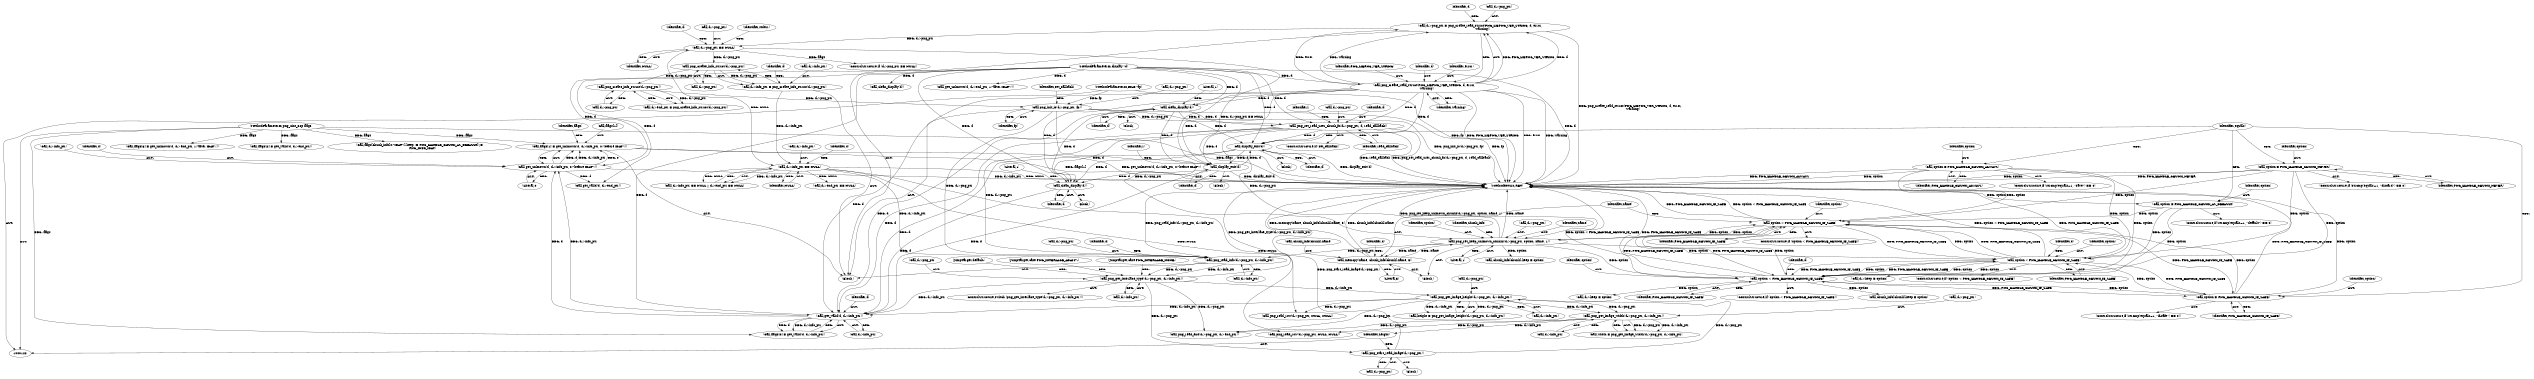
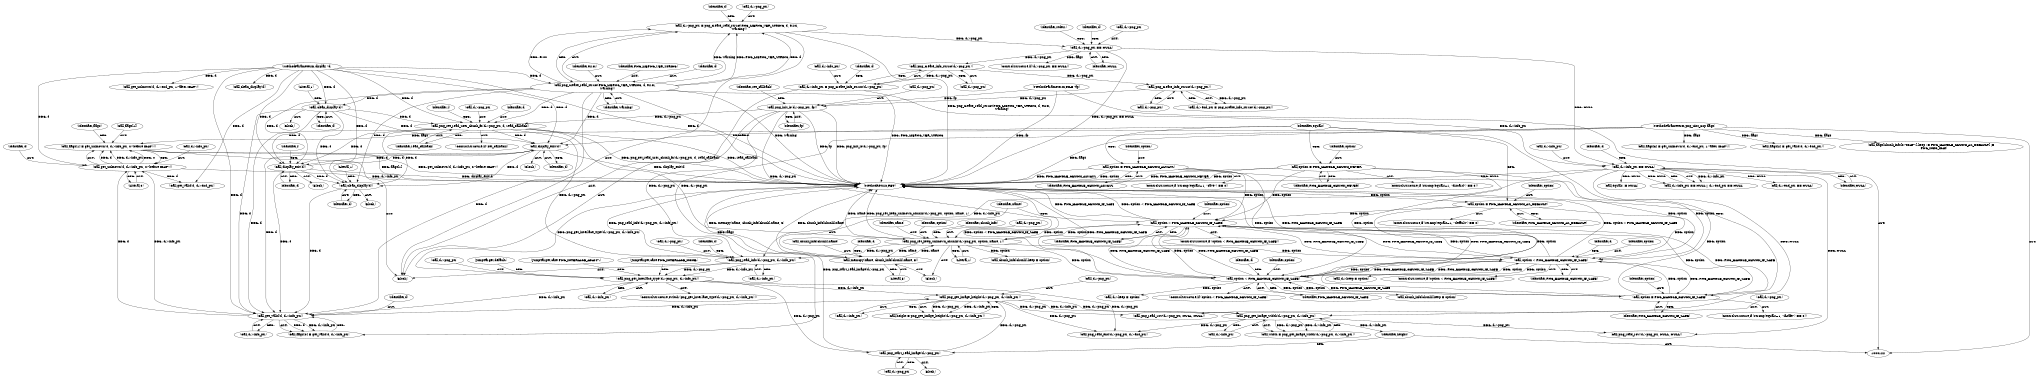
  digraph {
    n1 [label="(Call,flags[1] = get_unknown(d, d->info_ptr, 0/*before IDAT*/))"]
    n2 [label="(Call,get_unknown(d, d->info_ptr, 0/*before IDAT*/))"]
    n3 [label="(Block,)"]
    n4 [label="(MethodReturn,RET)"]
    n5 [label="(Literal,0)"]
    n6 [label="(Call,get_valid(d, d->end_ptr))"]
    n7 [label="(Call,option = PNG_HANDLE_CHUNK_AS_DEFAULT)"]
    n8 [label="(Call,get_valid(d, d->info_ptr))"]
    n9 [label="(Call,flags[0] = get_valid(d, d->info_ptr))"]
    n10 [label="(Call,d->info_ptr)"]
    n11 [label="(Call,display_exit(d))"]
    n12 [label="(Call,display_exit(d))"]
    n13 [label="(Call,clean_display(d))"]
    n14 [label="(Identifier,d)"]
    n15 [label="(Block,)"]
    n16 [label="(Block,)"]
    n17 [label="(Identifier,d)"]
    n18 [label="(Block,)"]
    n19 [label="(Identifier,d)"]
    n20 [label="(Call,clean_display(d))"]
    n21 [label="(Call,png_set_read_user_chunk_fn(d->png_ptr, d, read_callback))"]
    n22 [label="(Identifier,d)"]
    n23 [label="(Block,)"]
    n24 [label="(Call,png_read_info(d->png_ptr, d->info_ptr))"]
    n25 [label="(Call,png_set_keep_unknown_chunks(d->png_ptr, option, name, 1))"]
    n26 [label="(Identifier,read_callback)"]
    n27 [label="(ControlStructure,if (set_callback))"]
    n28 [label="(Call,png_create_read_struct(PNG_LIBPNG_VER_STRING, d, error,\n      warning))"]
    n29 [label="(Call,d->png_ptr = png_create_read_struct(PNG_LIBPNG_VER_STRING, d, error,\n      warning))"]
    n30 [label="(Identifier,warning)"]
    n31 [label="(Call,d->png_ptr == NULL)"]
    n32 [label="(MethodParameterIn,display *d)"]
    n33 [label="(Call,get_unknown(d, d->end_ptr, 1/*after IDAT*/))"]
    n34 [label="(Call,clean_display(d))"]
    n35 [label="(Call,png_get_interlace_type(d->png_ptr, d->info_ptr))"]
    n36 [label="(Call,d->info_ptr)"]
    n37 [label="(Call,option < PNG_HANDLE_CHUNK_IF_SAFE)"]
    n38 [label="(Call,option < PNG_HANDLE_CHUNK_IF_SAFE)"]
    n39 [label="(Call,option < PNG_HANDLE_CHUNK_IF_SAFE)"]
    n40 [label="(Call,memcpy(name, chunk_info[chunk].name, 5))"]
    n41 [label="(Block,)"]
    n42 [label="(Call,chunk_info[chunk].keep = option)"]
    n43 [label="(Literal,1)"]
    n44 [label="(Call,png_init_io(d->png_ptr, fp))"]
    n45 [label="(Identifier,fp)"]
    n46 [label="(Call,png_create_info_struct(d->png_ptr))"]
    n47 [label="(Call,d->png_ptr)"]
    n48 [label="(Call,d->end_ptr = png_create_info_struct(d->png_ptr))"]
    n49 [label="(Call,png_create_info_struct(d->png_ptr))"]
    n50 [label="(Call,d->info_ptr = png_create_info_struct(d->png_ptr))"]
    n51 [label="(Call,d->png_ptr)"]
    n52 [label="(Call,d->info_ptr == NULL)"]
    n53 [label="(ControlStructure,if (d->png_ptr == NULL))"]
    n54 [label="(Identifier,NULL)"]
+   n55 [label="(Call,equals != NULL)"]
    n56 [label="(Call,png_read_row(d->png_ptr, NULL, NULL))"]
    n57 [label="(Identifier,NULL)"]
    n58 [label="(Call,png_read_row(d->png_ptr, NULL, NULL))"]
    n59 [label="(Call,d->end_ptr == NULL)"]
    n60 [label="(Call,d->info_ptr == NULL || d->end_ptr == NULL)"]
    n61 [label="(MethodParameterIn,FILE *fp)"]
    1000122
    n63 [label="(Call,png_get_image_height(d->png_ptr, d->info_ptr))"]
    n64 [label="(Call,png_start_read_image(d->png_ptr))"]
    n65 [label="(ControlStructure,switch (png_get_interlace_type(d->png_ptr, d->info_ptr)))"]
    n66 [label="(Call,d->info_ptr)"]
    n67 [label="(Call,png_read_end(d->png_ptr, d->end_ptr))"]
    n68 [label="(Call,png_get_image_width(d->png_ptr, d->info_ptr))"]
    n69 [label="(Call,d->info_ptr)"]
    n70 [label="(Call,height = png_get_image_height(d->png_ptr, d->info_ptr))"]
    n71 [label="(Call,d->png_ptr)"]
    n72 [label="(Block,)"]
    n73 [label="(Call,option = PNG_HANDLE_CHUNK_IF_SAFE)"]
    n74 [label="(Identifier,PNG_HANDLE_CHUNK_IF_SAFE)"]
    n75 [label="(ControlStructure,if (option < PNG_HANDLE_CHUNK_IF_SAFE))"]
    n76 [label="(Call,d->keep = option)"]
    n77 [label="(ControlStructure,if (option < PNG_HANDLE_CHUNK_IF_SAFE))"]
    n78 [label="(Identifier,PNG_HANDLE_CHUNK_IF_SAFE)"]
    n79 [label="(Identifier,PNG_HANDLE_CHUNK_IF_SAFE)"]
    n80 [label="(Call,chunk_info[chunk].keep = option)"]
    n81 [label="(Call,d->keep = option)"]
    n82 [label="(ControlStructure,if (option < PNG_HANDLE_CHUNK_IF_SAFE))"]
    n83 [label="(Literal,5)"]
    n84 [label="(Identifier,PNG_HANDLE_CHUNK_IF_SAFE)"]
    n85 [label="(ControlStructure,if (strcmp(equals+1, \"if-safe\") == 0))"]
    n86 [label="(ControlStructure,if (strcmp(equals+1, \"default\") == 0))"]
+   n87 [label="(Identifier,PNG_HANDLE_CHUNK_AS_DEFAULT)"]
    n88 [label="(Call,option = PNG_HANDLE_CHUNK_ALWAYS)"]
    n89 [label="(Identifier,PNG_HANDLE_CHUNK_ALWAYS)"]
    n90 [label="(ControlStructure,if (strcmp(equals+1, \"save\") == 0))"]
    n91 [label="(Call,option = PNG_HANDLE_CHUNK_NEVER)"]
    n92 [label="(Identifier,PNG_HANDLE_CHUNK_NEVER)"]
    n93 [label="(ControlStructure,if (strcmp(equals+1, \"discard\") == 0))"]
    n94 [label="(Call,d->info_ptr)"]
    n95 [label="(Call,width = png_get_image_width(d->png_ptr, d->info_ptr))"]
    n96 [label="(Identifier,height)"]
    n97 [label="(MethodParameterIn,png_uint_32p flags)"]
    n98 [label="(Call,flags[3] = get_unknown(d, d->end_ptr, 1/*after IDAT*/))"]
    n99 [label="(Call,flags[2] = get_valid(d, d->end_ptr))"]
    n100 [label="(Call,flags[chunk_info[0/*IDAT*/].keep != PNG_HANDLE_CHUNK_AS_DEFAULT] |=\n      PNG_INFO_IDAT)"]
    n101 [label="(Call,d->png_ptr)"]
    n102 [label="(Call,d->png_ptr)"]
    n103 [label="(Identifier,d)"]
    n104 [label="(Identifier,d)"]
    n105 [label="(Call,d->png_ptr)"]
    n106 [label="(Identifier,error)"]
    n107 [label="(Identifier,option)"]
    n108 [label="(JumpTarget,default:)"]
    n109 [label="(Identifier,name)"]
    n110 [label="(Literal,1)"]
    n111 [label="(Identifier,d)"]
    n112 [label="(Identifier,i)"]
    n113 [label="(Identifier,d)"]
    n114 [label="(Call,d->png_ptr)"]
    n115 [label="(Call,d->info_ptr)"]
    n116 [label="(Identifier,PNG_LIBPNG_VER_STRING)"]
    n117 [label="(Identifier,d)"]
    n118 [label="(Identifier,i)"]
    n119 [label="(Identifier,flags)"]
    n120 [label="(Call,d->info_ptr)"]
    n121 [label="(Identifier,d)"]
    n122 [label="(Call,d->png_ptr)"]
    n123 [label="(Literal,1)"]
    n124 [label="(Identifier,option)"]
    n125 [label="(Call,d->png_ptr)"]
    n126 [label="(Identifier,option)"]
    n127 [label="(Identifier,d)"]
    n128 [label="(Identifier,set_callback)"]
    n129 [label="(Identifier,d)"]
    n130 [label="(JumpTarget,case PNG_INTERLACE_ADAM7:)"]
    n131 [label="(Call,d->png_ptr)"]
    n132 [label="(Call,d->info_ptr)"]
    n133 [label="(Call,chunk_info[chunk].name)"]
    n134 [label="(Identifier,name)"]
    n135 [label="(Call,d->png_ptr)"]
    n136 [label="(Call,d->png_ptr)"]
    n137 [label="(Identifier,d)"]
    n138 [label="(Identifier,option)"]
    n139 [label="(Identifier,stderr)"]
    n140 [label="(Identifier,option)"]
    n141 [label="(Identifier,d)"]
    n142 [label="(Identifier,d)"]
    n143 [label="(Identifier,option)"]
    n144 [label="(Identifier,equals)"]
    n145 [label="(Identifier,d)"]
    n146 [label="(JumpTarget,case PNG_INTERLACE_NONE:)"]
    n147 [label="(Identifier,option)"]
    n148 [label="(Call,flags[1])"]
    n149 [label="(Identifier,chunk_info)"]
    n150 [label="(Identifier,option)"]
    n1 -> n2 [label="CFG: "]
    n1 -> n3 [label="AST: "]
    n1 -> n4 [label="DDG: get_unknown(d, d->info_ptr, 0/*before IDAT*/)"]
    n1 -> n4 [label="DDG: flags[1]"]
    n2 -> n1 [label="AST: "]
    n2 -> n1 [label="DDG: d"]
    n2 -> n1 [label="DDG: d->info_ptr"]
    n2 -> n1 [label="DDG: 0"]
    n2 -> n4 [label="DDG: d->info_ptr"]
    n2 -> n5 [label="CFG: "]
    n2 -> n6 [label="DDG: d"]
    n4 -> n7 [label="DDG: option"]
    n5 -> n2 [label="AST: "]
    n7 -> n37 [label="DDG: option"]
    n7 -> n38 [label="DDG: option"]
    n7 -> n39 [label="DDG: option"]
    n7 -> n86 [label="AST: "]
+   n7 -> n87 [label="CFG: "]
    n8 -> n2 [label="DDG: d"]
    n8 -> n2 [label="DDG: d->info_ptr"]
    n8 -> n9 [label="AST: "]
    n8 -> n9 [label="DDG: d"]
    n8 -> n9 [label="DDG: d->info_ptr"]
    n8 -> n10 [label="CFG: "]
    n9 -> n8 [label="CFG: "]
    n10 -> n8 [label="AST: "]
    n11 -> n4 [label="DDG: display_exit(d)"]
    n11 -> n8 [label="DDG: d"]
    n11 -> n12 [label="DDG: d"]
    n11 -> n13 [label="DDG: d"]
    n11 -> n14 [label="CFG: "]
    n11 -> n15 [label="AST: "]
    n12 -> n4 [label="DDG: display_exit(d)"]
    n12 -> n8 [label="DDG: d"]
    n12 -> n11 [label="DDG: d"]
    n12 -> n13 [label="DDG: d"]
    n12 -> n16 [label="AST: "]
    n12 -> n17 [label="CFG: "]
    n13 -> n8 [label="DDG: d"]
    n13 -> n18 [label="AST: "]
    n13 -> n19 [label="CFG: "]
    n14 -> n11 [label="AST: "]
    n17 -> n12 [label="AST: "]
    n19 -> n13 [label="AST: "]
    n20 -> n8 [label="DDG: d"]
    n20 -> n11 [label="DDG: d"]
    n20 -> n12 [label="DDG: d"]
    n20 -> n13 [label="DDG: d"]
    n20 -> n21 [label="DDG: d"]
    n20 -> n22 [label="CFG: "]
    n20 -> n23 [label="AST: "]
    n21 -> n4 [label="DDG: png_set_read_user_chunk_fn(d->png_ptr, d, read_callback)"]
    n21 -> n4 [label="DDG: read_callback"]
    n21 -> n8 [label="DDG: d"]
    n21 -> n11 [label="DDG: d"]
    n21 -> n12 [label="DDG: d"]
    n21 -> n13 [label="DDG: d"]
    n21 -> n24 [label="DDG: d->png_ptr"]
    n21 -> n25 [label="DDG: d->png_ptr"]
    n21 -> n26 [label="CFG: "]
    n21 -> n27 [label="AST: "]
    n22 -> n20 [label="AST: "]
    n24 -> n3 [label="AST: "]
    n24 -> n4 [label="DDG: png_read_info(d->png_ptr, d->info_ptr)"]
    n24 -> n35 [label="DDG: d->png_ptr"]
    n24 -> n35 [label="DDG: d->info_ptr"]
    n24 -> n36 [label="CFG: "]
    n25 -> n4 [label="DDG: png_set_keep_unknown_chunks(d->png_ptr, option, name, 1)"]
    n25 -> n4 [label="DDG: name"]
    n25 -> n24 [label="DDG: d->png_ptr"]
    n25 -> n37 [label="DDG: option"]
    n25 -> n38 [label="DDG: option"]
    n25 -> n39 [label="DDG: option"]
    n25 -> n40 [label="DDG: name"]
    n25 -> n41 [label="AST: "]
    n25 -> n42 [label="DDG: option"]
    n25 -> n43 [label="CFG: "]
    n26 -> n21 [label="AST: "]
    n28 -> n4 [label="DDG: warning"]
    n28 -> n4 [label="DDG: PNG_LIBPNG_VER_STRING"]
    n28 -> n4 [label="DDG: error"]
    n28 -> n8 [label="DDG: d"]
    n28 -> n11 [label="DDG: d"]
    n28 -> n12 [label="DDG: d"]
    n28 -> n13 [label="DDG: d"]
    n28 -> n20 [label="DDG: d"]
    n28 -> n21 [label="DDG: d"]
    n28 -> n29 [label="AST: "]
    n28 -> n29 [label="DDG: PNG_LIBPNG_VER_STRING"]
    n28 -> n29 [label="DDG: d"]
    n28 -> n29 [label="DDG: error"]
    n28 -> n29 [label="DDG: warning"]
    n28 -> n30 [label="CFG: "]
    n29 -> n3 [label="AST: "]
    n29 -> n4 [label="DDG: png_create_read_struct(PNG_LIBPNG_VER_STRING, d, error,\n      warning)"]
    n29 -> n28 [label="CFG: "]
    n29 -> n31 [label="DDG: d->png_ptr"]
    n30 -> n28 [label="AST: "]
    n31 -> n4 [label="DDG: d->png_ptr == NULL"]
    n31 -> n49 [label="DDG: d->png_ptr"]
    n31 -> n52 [label="DDG: NULL"]
    n31 -> n53 [label="DDG: flags"]
    n31 -> n54 [label="CFG: "]
    n32 -> n2 [label="DDG: d"]
    n32 -> n4 [label="DDG: d"]
    n32 -> n6 [label="DDG: d"]
    n32 -> n8 [label="DDG: d"]
    n32 -> n11 [label="DDG: d"]
    n32 -> n12 [label="DDG: d"]
    n32 -> n13 [label="DDG: d"]
    n32 -> n20 [label="DDG: d"]
    n32 -> n21 [label="DDG: d"]
    n32 -> n28 [label="DDG: d"]
    n32 -> n33 [label="DDG: d"]
    n32 -> n34 [label="DDG: d"]
    n35 -> n4 [label="DDG: png_get_interlace_type(d->png_ptr, d->info_ptr)"]
    n35 -> n8 [label="DDG: d->info_ptr"]
    n35 -> n63 [label="DDG: d->info_ptr"]
    n35 -> n64 [label="DDG: d->png_ptr"]
    n35 -> n65 [label="AST: "]
    n35 -> n66 [label="CFG: "]
    n35 -> n67 [label="DDG: d->png_ptr"]
    n36 -> n24 [label="AST: "]
    n37 -> n4 [label="DDG: PNG_HANDLE_CHUNK_IF_SAFE"]
    n37 -> n4 [label="DDG: option < PNG_HANDLE_CHUNK_IF_SAFE"]
    n37 -> n25 [label="DDG: option"]
    n37 -> n38 [label="DDG: PNG_HANDLE_CHUNK_IF_SAFE"]
    n37 -> n39 [label="DDG: PNG_HANDLE_CHUNK_IF_SAFE"]
    n37 -> n73 [label="DDG: PNG_HANDLE_CHUNK_IF_SAFE"]
    n37 -> n74 [label="CFG: "]
    n37 -> n75 [label="AST: "]
    n38 -> n4 [label="DDG: PNG_HANDLE_CHUNK_IF_SAFE"]
    n38 -> n4 [label="DDG: option < PNG_HANDLE_CHUNK_IF_SAFE"]
    n38 -> n37 [label="DDG: option"]
    n38 -> n37 [label="DDG: PNG_HANDLE_CHUNK_IF_SAFE"]
    n38 -> n39 [label="DDG: option"]
    n38 -> n39 [label="DDG: PNG_HANDLE_CHUNK_IF_SAFE"]
    n38 -> n73 [label="DDG: PNG_HANDLE_CHUNK_IF_SAFE"]
    n38 -> n76 [label="DDG: option"]
    n38 -> n77 [label="AST: "]
    n38 -> n78 [label="CFG: "]
    n39 -> n4 [label="DDG: option < PNG_HANDLE_CHUNK_IF_SAFE"]
    n39 -> n4 [label="DDG: PNG_HANDLE_CHUNK_IF_SAFE"]
    n39 -> n37 [label="DDG: option"]
    n39 -> n37 [label="DDG: PNG_HANDLE_CHUNK_IF_SAFE"]
    n39 -> n38 [label="DDG: option"]
    n39 -> n38 [label="DDG: PNG_HANDLE_CHUNK_IF_SAFE"]
    n39 -> n73 [label="DDG: PNG_HANDLE_CHUNK_IF_SAFE"]
    n39 -> n79 [label="CFG: "]
    n39 -> n80 [label="DDG: option"]
    n39 -> n81 [label="DDG: option"]
    n39 -> n82 [label="AST: "]
    n40 -> n4 [label="DDG: chunk_info[chunk].name"]
    n40 -> n4 [label="DDG: memcpy(name, chunk_info[chunk].name, 5)"]
    n40 -> n25 [label="DDG: name"]
    n40 -> n41 [label="AST: "]
    n40 -> n83 [label="CFG: "]
    n43 -> n25 [label="AST: "]
    n44 -> n3 [label="AST: "]
    n44 -> n4 [label="DDG: png_init_io(d->png_ptr, fp)"]
    n44 -> n4 [label="DDG: fp"]
    n44 -> n21 [label="DDG: d->png_ptr"]
    n44 -> n24 [label="DDG: d->png_ptr"]
    n44 -> n25 [label="DDG: d->png_ptr"]
    n44 -> n45 [label="CFG: "]
    n45 -> n44 [label="AST: "]
    n46 -> n44 [label="DDG: d->png_ptr"]
    n46 -> n47 [label="CFG: "]
    n46 -> n48 [label="AST: "]
    n46 -> n48 [label="DDG: d->png_ptr"]
    n47 -> n46 [label="AST: "]
    n48 -> n46 [label="CFG: "]
    n49 -> n46 [label="DDG: d->png_ptr"]
    n49 -> n50 [label="AST: "]
    n49 -> n50 [label="DDG: d->png_ptr"]
    n49 -> n51 [label="CFG: "]
    n50 -> n3 [label="AST: "]
    n50 -> n49 [label="CFG: "]
    n50 -> n52 [label="DDG: d->info_ptr"]
    n51 -> n49 [label="AST: "]
    n52 -> n4 [label="DDG: NULL"]
    n52 -> n24 [label="DDG: d->info_ptr"]
+   n52 -> n55 [label="DDG: NULL"]
    n52 -> n56 [label="DDG: NULL"]
    n52 -> n57 [label="CFG: "]
    n52 -> n58 [label="DDG: NULL"]
    n52 -> n59 [label="DDG: NULL"]
    n52 -> n60 [label="AST: "]
    n52 -> n60 [label="DDG: d->info_ptr"]
    n52 -> n60 [label="DDG: NULL"]
    n54 -> n31 [label="AST: "]
    n57 -> n52 [label="AST: "]
    n60 -> n52 [label="CFG: "]
    n61 -> n4 [label="DDG: fp"]
    n61 -> n44 [label="DDG: fp"]
    n61 -> 1000122 [label="AST: "]
    n63 -> n8 [label="DDG: d->info_ptr"]
    n63 -> n56 [label="DDG: d->png_ptr"]
    n63 -> n67 [label="DDG: d->png_ptr"]
    n63 -> n68 [label="DDG: d->png_ptr"]
    n63 -> n68 [label="DDG: d->info_ptr"]
    n63 -> n69 [label="CFG: "]
    n63 -> n70 [label="AST: "]
    n63 -> n70 [label="DDG: d->png_ptr"]
    n63 -> n70 [label="DDG: d->info_ptr"]
    n64 -> n4 [label="DDG: png_start_read_image(d->png_ptr)"]
    n64 -> n63 [label="DDG: d->png_ptr"]
    n64 -> n71 [label="CFG: "]
    n64 -> n72 [label="AST: "]
    n66 -> n35 [label="AST: "]
    n68 -> n58 [label="DDG: d->png_ptr"]
    n68 -> n67 [label="DDG: d->png_ptr"]
    n68 -> n94 [label="CFG: "]
    n68 -> n95 [label="AST: "]
    n68 -> n95 [label="DDG: d->png_ptr"]
    n68 -> n95 [label="DDG: d->info_ptr"]
    n68 -> n96 [label="DDG: d->info_ptr"]
    n69 -> n63 [label="AST: "]
    n70 -> n63 [label="CFG: "]
    n71 -> n64 [label="AST: "]
    n73 -> n4 [label="DDG: PNG_HANDLE_CHUNK_IF_SAFE"]
    n73 -> n4 [label="DDG: option"]
    n73 -> n37 [label="DDG: option"]
    n73 -> n38 [label="DDG: option"]
    n73 -> n39 [label="DDG: option"]
    n73 -> n84 [label="CFG: "]
    n73 -> n85 [label="AST: "]
    n74 -> n37 [label="AST: "]
    n78 -> n38 [label="AST: "]
    n79 -> n39 [label="AST: "]
    n83 -> n40 [label="AST: "]
    n84 -> n73 [label="AST: "]
+   n87 -> n7 [label="AST: "]
    n88 -> n4 [label="DDG: PNG_HANDLE_CHUNK_ALWAYS"]
    n88 -> n4 [label="DDG: option"]
    n88 -> n37 [label="DDG: option"]
    n88 -> n38 [label="DDG: option"]
    n88 -> n39 [label="DDG: option"]
    n88 -> n89 [label="CFG: "]
    n88 -> n90 [label="AST: "]
    n89 -> n88 [label="AST: "]
    n91 -> n4 [label="DDG: option"]
    n91 -> n4 [label="DDG: PNG_HANDLE_CHUNK_NEVER"]
    n91 -> n37 [label="DDG: option"]
    n91 -> n38 [label="DDG: option"]
    n91 -> n39 [label="DDG: option"]
    n91 -> n92 [label="CFG: "]
    n91 -> n93 [label="AST: "]
    n92 -> n91 [label="AST: "]
    n94 -> n68 [label="AST: "]
    n95 -> n68 [label="CFG: "]
    n96 -> 1000122 [label="AST: "]
    n96 -> n64 [label="CFG: "]
    n97 -> n1 [label="DDG: flags"]
    n97 -> n4 [label="DDG: flags"]
    n97 -> n9 [label="DDG: flags"]
    n97 -> 1000122 [label="AST: "]
    n97 -> n98 [label="DDG: flags"]
    n97 -> n99 [label="DDG: flags"]
    n97 -> n100 [label="DDG: flags"]
    n101 -> n63 [label="AST: "]
    n102 -> n35 [label="AST: "]
    n103 -> n50 [label="CFG: "]
    n104 -> n2 [label="AST: "]
    n105 -> n44 [label="AST: "]
    n106 -> n28 [label="AST: "]
    n107 -> n73 [label="AST: "]
    n108 -> n35 [label="CFG: "]
    n109 -> n37 [label="CFG: "]
    n109 -> n40 [label="AST: "]
    n110 -> n20 [label="CFG: "]
    n111 -> n31 [label="CFG: "]
    n112 -> n12 [label="CFG: "]
    n113 -> n39 [label="CFG: "]
    n114 -> n24 [label="AST: "]
    n115 -> n52 [label="AST: "]
    n116 -> n28 [label="AST: "]
    n117 -> n24 [label="CFG: "]
    n118 -> n21 [label="CFG: "]
    n119 -> n1 [label="CFG: "]
    n120 -> n50 [label="AST: "]
    n121 -> n29 [label="CFG: "]
    n122 -> n31 [label="AST: "]
    n123 -> n13 [label="CFG: "]
    n124 -> n37 [label="AST: "]
    n125 -> n21 [label="AST: "]
    n126 -> n39 [label="AST: "]
    n127 -> n38 [label="CFG: "]
    n128 -> n44 [label="CFG: "]
    n129 -> n28 [label="AST: "]
    n130 -> n35 [label="CFG: "]
    n131 -> n25 [label="AST: "]
    n132 -> n2 [label="AST: "]
    n133 -> n40 [label="AST: "]
    n134 -> n25 [label="AST: "]
    n135 -> n68 [label="AST: "]
    n136 -> n29 [label="AST: "]
    n137 -> n8 [label="AST: "]
    n138 -> n91 [label="AST: "]
    n139 -> n31 [label="CFG: "]
    n140 -> n38 [label="AST: "]
    n141 -> n40 [label="CFG: "]
    n142 -> n21 [label="AST: "]
    n143 -> n7 [label="AST: "]
    n144 -> n7 [label="CFG: "]
    n144 -> n11 [label="CFG: "]
    n144 -> n73 [label="CFG: "]
    n144 -> n88 [label="CFG: "]
    n144 -> n91 [label="CFG: "]
    n145 -> n52 [label="CFG: "]
    n146 -> n35 [label="CFG: "]
    n147 -> n25 [label="AST: "]
    n148 -> n1 [label="AST: "]
    n149 -> n25 [label="CFG: "]
    n150 -> n88 [label="AST: "]
  }
